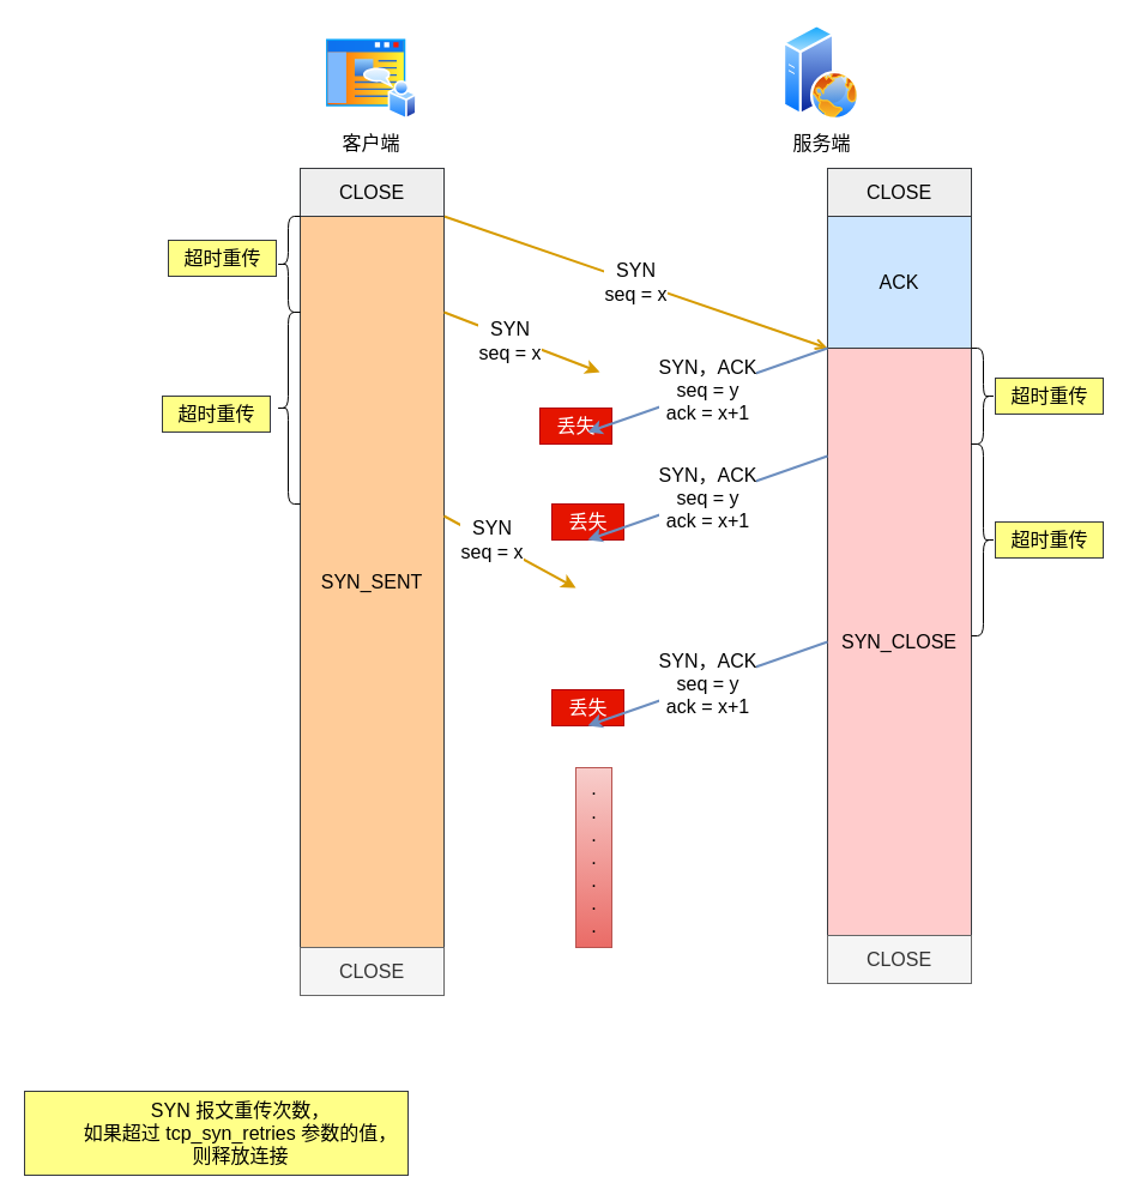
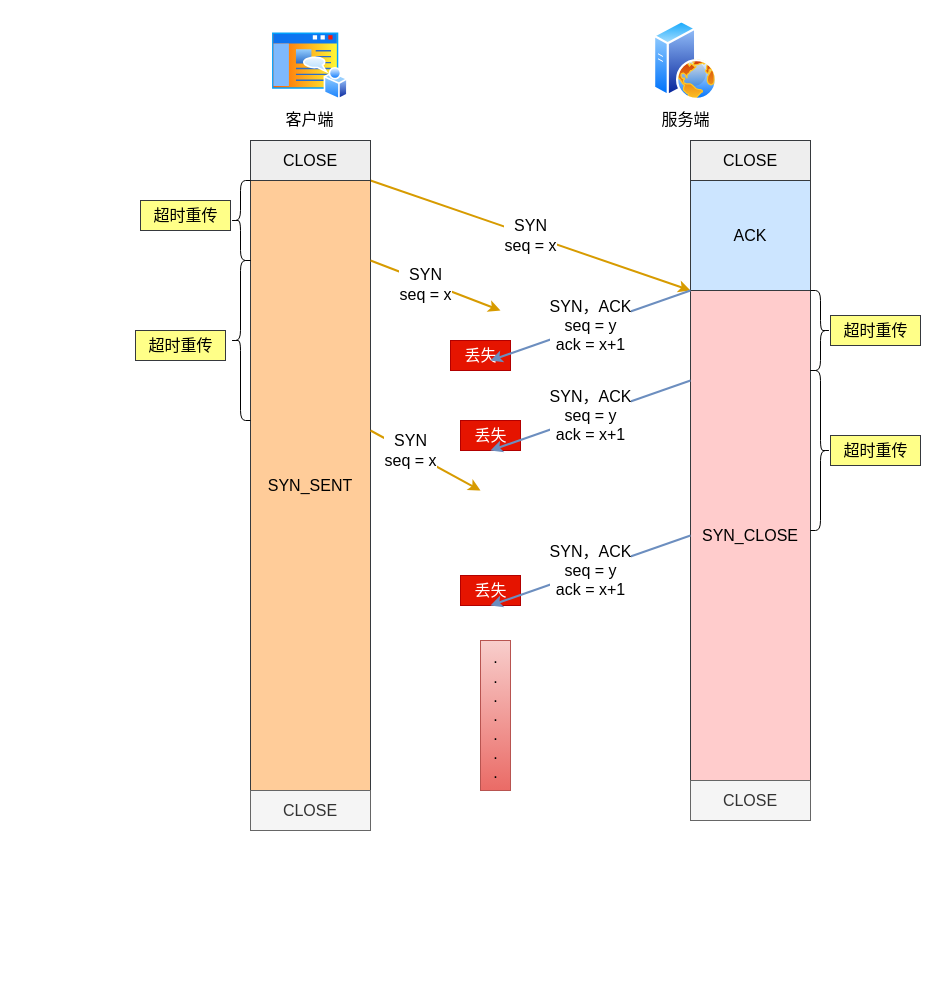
  <mxCell id="0" />
  <mxCell id="1" parent="0" />
  <mxCell id="2" value="丢失" style="text;html=1;align=center;verticalAlign=middle;resizable=0;points=[];autosize=1;strokeColor=#B20000;fillColor=#e51400;fontSize=16;fontColor=#ffffff;" vertex="1" parent="1"><mxGeometry x="460" y="420" width="60" height="30" as="geometry" /></mxCell>
- <mxCell id="3" value="SYN&lt;br&gt;seq = x" style="rounded=0;orthogonalLoop=1;jettySize=auto;html=1;fontSize=16;exitX=1;exitY=0;exitDx=0;exitDy=0;fillColor=#ffcd28;gradientColor=#ffa500;strokeColor=#d79b00;strokeWidth=2;entryX=0;entryY=1;entryDx=0;entryDy=0;endArrow=open;" edge="1" parent="1" source="4" target="6"><mxGeometry relative="1" as="geometry"><mxPoint x="480" y="240" as="targetPoint" /></mxGeometry></mxCell>
+ <mxCell id="3" value="SYN&lt;br&gt;seq = x" style="rounded=0;orthogonalLoop=1;jettySize=auto;html=1;fontSize=16;exitX=1;exitY=0;exitDx=0;exitDy=0;fillColor=#ffcd28;gradientColor=#ffa500;strokeColor=#d79b00;strokeWidth=2;entryX=0;entryY=1;entryDx=0;entryDy=0;" edge="1" parent="1" source="4" target="6"><mxGeometry relative="1" as="geometry"><mxPoint x="480" y="240" as="targetPoint" /></mxGeometry></mxCell>
  <mxCell id="4" value="SYN_SENT" style="rounded=0;whiteSpace=wrap;html=1;fontSize=16;fillColor=#ffcc99;strokeColor=#36393d;" vertex="1" parent="1"><mxGeometry x="250" y="180" width="120" height="610" as="geometry" /></mxCell>
  <mxCell id="5" value="CLOSE" style="rounded=0;whiteSpace=wrap;html=1;fontSize=16;fillColor=#eeeeee;strokeColor=#36393d;" vertex="1" parent="1"><mxGeometry x="250" y="140" width="120" height="40" as="geometry" /></mxCell>
  <mxCell id="6" value="ACK" style="rounded=0;whiteSpace=wrap;html=1;fontSize=16;fillColor=#cce5ff;strokeColor=#36393d;" vertex="1" parent="1"><mxGeometry x="690" y="180" width="120" height="110" as="geometry" /></mxCell>
  <mxCell id="7" value="CLOSE" style="rounded=0;whiteSpace=wrap;html=1;fontSize=16;fillColor=#eeeeee;strokeColor=#36393d;" vertex="1" parent="1"><mxGeometry x="690" y="140" width="120" height="40" as="geometry" /></mxCell>
  <mxCell id="8" value="" style="shape=curlyBracket;whiteSpace=wrap;html=1;rounded=1;fontSize=16;" vertex="1" parent="1"><mxGeometry x="230" y="180" width="20" height="80" as="geometry" /></mxCell>
  <mxCell id="9" value="超时重传" style="text;html=1;align=center;verticalAlign=middle;resizable=0;points=[];autosize=1;strokeColor=#36393d;fillColor=#ffff88;fontSize=16;" vertex="1" parent="1"><mxGeometry x="140" y="200" width="90" height="30" as="geometry" /></mxCell>
  <mxCell id="10" value="" style="shape=curlyBracket;whiteSpace=wrap;html=1;rounded=1;fontSize=16;" vertex="1" parent="1"><mxGeometry x="230" y="260" width="20" height="160" as="geometry" /></mxCell>
  <mxCell id="11" value="超时重传" style="text;html=1;align=center;verticalAlign=middle;resizable=0;points=[];autosize=1;strokeColor=#36393d;fillColor=#ffff88;fontSize=16;" vertex="1" parent="1"><mxGeometry x="135" y="330" width="90" height="30" as="geometry" /></mxCell>
  <mxCell id="12" value="SYN&lt;br&gt;seq = x" style="rounded=0;orthogonalLoop=1;jettySize=auto;html=1;fontSize=16;exitX=1;exitY=0;exitDx=0;exitDy=0;fillColor=#ffcd28;gradientColor=#ffa500;strokeColor=#d79b00;strokeWidth=2;" edge="1" parent="1"><mxGeometry x="-0.287" y="2" relative="1" as="geometry"><mxPoint x="480" y="490" as="targetPoint" /><mxPoint x="370" y="430" as="sourcePoint" /><mxPoint as="offset" /></mxGeometry></mxCell>
- <mxCell id="13" value="&lt;blockquote style=&quot;margin: 0 0 0 40px; border: none; padding: 0px;&quot;&gt;SYN 报文重传次数，&lt;/blockquote&gt;&lt;blockquote style=&quot;margin: 0 0 0 40px; border: none; padding: 0px;&quot;&gt;&lt;span style=&quot;background-color: initial;&quot;&gt;如果超过 tcp_syn_retries 参数的值，&lt;/span&gt;&lt;/blockquote&gt;&lt;blockquote style=&quot;margin: 0 0 0 40px; border: none; padding: 0px;&quot;&gt;则释放连接&lt;/blockquote&gt;" style="text;html=1;align=center;verticalAlign=middle;resizable=0;points=[];autosize=1;strokeColor=#36393d;fillColor=#ffff88;fontSize=16;" vertex="1" parent="1"><mxGeometry x="20" y="910" width="320" height="70" as="geometry" /></mxCell>
  <mxCell id="14" value=".&lt;br&gt;.&lt;br&gt;.&lt;br&gt;.&lt;br&gt;.&lt;br&gt;.&lt;br&gt;.&lt;br&gt;" style="text;html=1;align=center;verticalAlign=middle;resizable=0;points=[];autosize=1;strokeColor=#b85450;fillColor=#f8cecc;fontSize=16;gradientColor=#ea6b66;" vertex="1" parent="1"><mxGeometry x="480" y="640" width="30" height="150" as="geometry" /></mxCell>
  <mxCell id="15" value="CLOSE" style="rounded=0;whiteSpace=wrap;html=1;fontSize=16;fillColor=#f5f5f5;fontColor=#333333;strokeColor=#666666;" vertex="1" parent="1"><mxGeometry x="250" y="790" width="120" height="40" as="geometry" /></mxCell>
  <mxCell id="16" value="丢失" style="text;html=1;align=center;verticalAlign=middle;resizable=0;points=[];autosize=1;strokeColor=#B20000;fillColor=#e51400;fontSize=16;fontColor=#ffffff;" vertex="1" parent="1"><mxGeometry x="450" y="340" width="60" height="30" as="geometry" /></mxCell>
  <mxCell id="17" value="客户端" style="aspect=fixed;perimeter=ellipsePerimeter;html=1;align=center;shadow=0;dashed=0;spacingTop=3;image;image=img/lib/active_directory/home_page.svg;fontSize=16;" vertex="1" parent="1"><mxGeometry x="270" y="30" width="77.78" height="70" as="geometry" /></mxCell>
  <mxCell id="18" value="服务端" style="aspect=fixed;perimeter=ellipsePerimeter;html=1;align=center;shadow=0;dashed=0;spacingTop=3;image;image=img/lib/active_directory/web_server.svg;fontSize=16;" vertex="1" parent="1"><mxGeometry x="653" y="20" width="64" height="80" as="geometry" /></mxCell>
  <mxCell id="19" value="SYN_CLOSE" style="rounded=0;whiteSpace=wrap;html=1;fontSize=16;fillColor=#ffcccc;strokeColor=#36393d;" vertex="1" parent="1"><mxGeometry x="690" y="290" width="120" height="490" as="geometry" /></mxCell>
  <mxCell id="20" value="SYN，ACK&lt;br&gt;seq = y&lt;br&gt;ack = x+1" style="rounded=0;orthogonalLoop=1;jettySize=auto;html=1;fontSize=16;exitX=0;exitY=0;exitDx=0;exitDy=0;fillColor=#dae8fc;strokeColor=#6c8ebf;strokeWidth=2;" edge="1" parent="1" source="19"><mxGeometry relative="1" as="geometry"><mxPoint x="490" y="360" as="targetPoint" /><mxPoint x="380" y="190" as="sourcePoint" /></mxGeometry></mxCell>
  <mxCell id="21" value="SYN&lt;br&gt;seq = x" style="rounded=0;orthogonalLoop=1;jettySize=auto;html=1;fontSize=16;exitX=1;exitY=0;exitDx=0;exitDy=0;fillColor=#ffcd28;gradientColor=#ffa500;strokeColor=#d79b00;strokeWidth=2;" edge="1" parent="1"><mxGeometry x="-0.132" y="-3" relative="1" as="geometry"><mxPoint x="500" y="310" as="targetPoint" /><mxPoint x="370" y="260" as="sourcePoint" /><mxPoint as="offset" /></mxGeometry></mxCell>
  <mxCell id="22" value="" style="shape=curlyBracket;whiteSpace=wrap;html=1;rounded=1;fontSize=16;rotation=-180;" vertex="1" parent="1"><mxGeometry x="810" y="290" width="20" height="80" as="geometry" /></mxCell>
  <mxCell id="23" value="超时重传" style="text;html=1;align=center;verticalAlign=middle;resizable=0;points=[];autosize=1;strokeColor=#36393d;fillColor=#ffff88;fontSize=16;" vertex="1" parent="1"><mxGeometry x="830" y="315" width="90" height="30" as="geometry" /></mxCell>
  <mxCell id="24" value="SYN，ACK&lt;br&gt;seq = y&lt;br&gt;ack = x+1" style="rounded=0;orthogonalLoop=1;jettySize=auto;html=1;fontSize=16;exitX=0;exitY=0;exitDx=0;exitDy=0;fillColor=#dae8fc;strokeColor=#6c8ebf;strokeWidth=2;" edge="1" parent="1"><mxGeometry relative="1" as="geometry"><mxPoint x="490" y="450" as="targetPoint" /><mxPoint x="690" y="380" as="sourcePoint" /></mxGeometry></mxCell>
  <mxCell id="25" value="CLOSE" style="rounded=0;whiteSpace=wrap;html=1;fontSize=16;fillColor=#f5f5f5;fontColor=#333333;strokeColor=#666666;" vertex="1" parent="1"><mxGeometry x="690" y="780" width="120" height="40" as="geometry" /></mxCell>
  <mxCell id="26" value="" style="shape=curlyBracket;whiteSpace=wrap;html=1;rounded=1;fontSize=16;rotation=-180;" vertex="1" parent="1"><mxGeometry x="810" y="370" width="20" height="160" as="geometry" /></mxCell>
  <mxCell id="27" value="超时重传" style="text;html=1;align=center;verticalAlign=middle;resizable=0;points=[];autosize=1;strokeColor=#36393d;fillColor=#ffff88;fontSize=16;" vertex="1" parent="1"><mxGeometry x="830" y="435" width="90" height="30" as="geometry" /></mxCell>
  <mxCell id="28" value="丢失" style="text;html=1;align=center;verticalAlign=middle;resizable=0;points=[];autosize=1;strokeColor=#B20000;fillColor=#e51400;fontSize=16;fontColor=#ffffff;" vertex="1" parent="1"><mxGeometry x="460" y="575" width="60" height="30" as="geometry" /></mxCell>
  <mxCell id="29" value="SYN，ACK&lt;br&gt;seq = y&lt;br&gt;ack = x+1" style="rounded=0;orthogonalLoop=1;jettySize=auto;html=1;fontSize=16;exitX=0;exitY=0;exitDx=0;exitDy=0;fillColor=#dae8fc;strokeColor=#6c8ebf;strokeWidth=2;" edge="1" parent="1"><mxGeometry relative="1" as="geometry"><mxPoint x="490" y="605" as="targetPoint" /><mxPoint x="690" y="535" as="sourcePoint" /></mxGeometry></mxCell>
